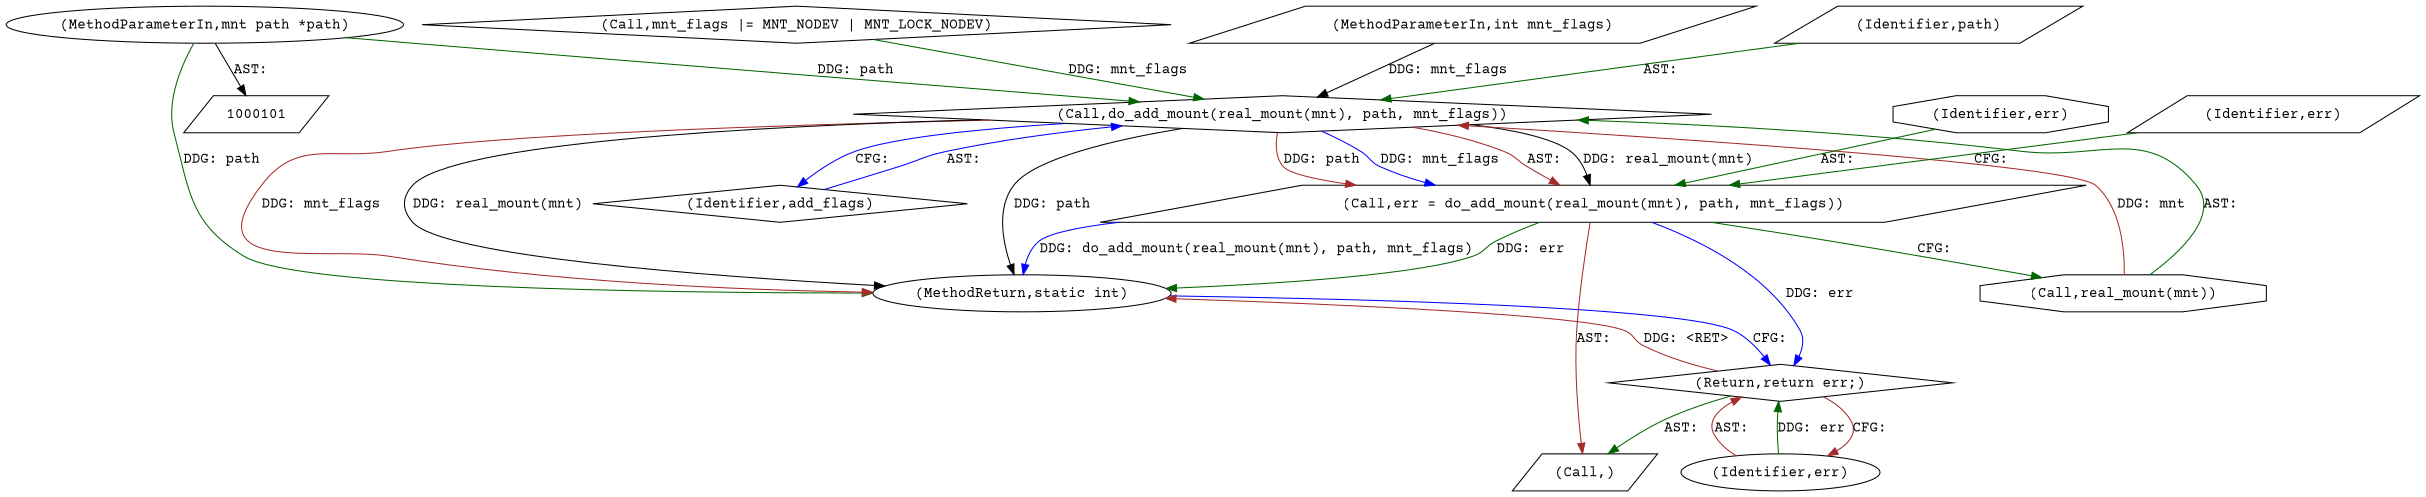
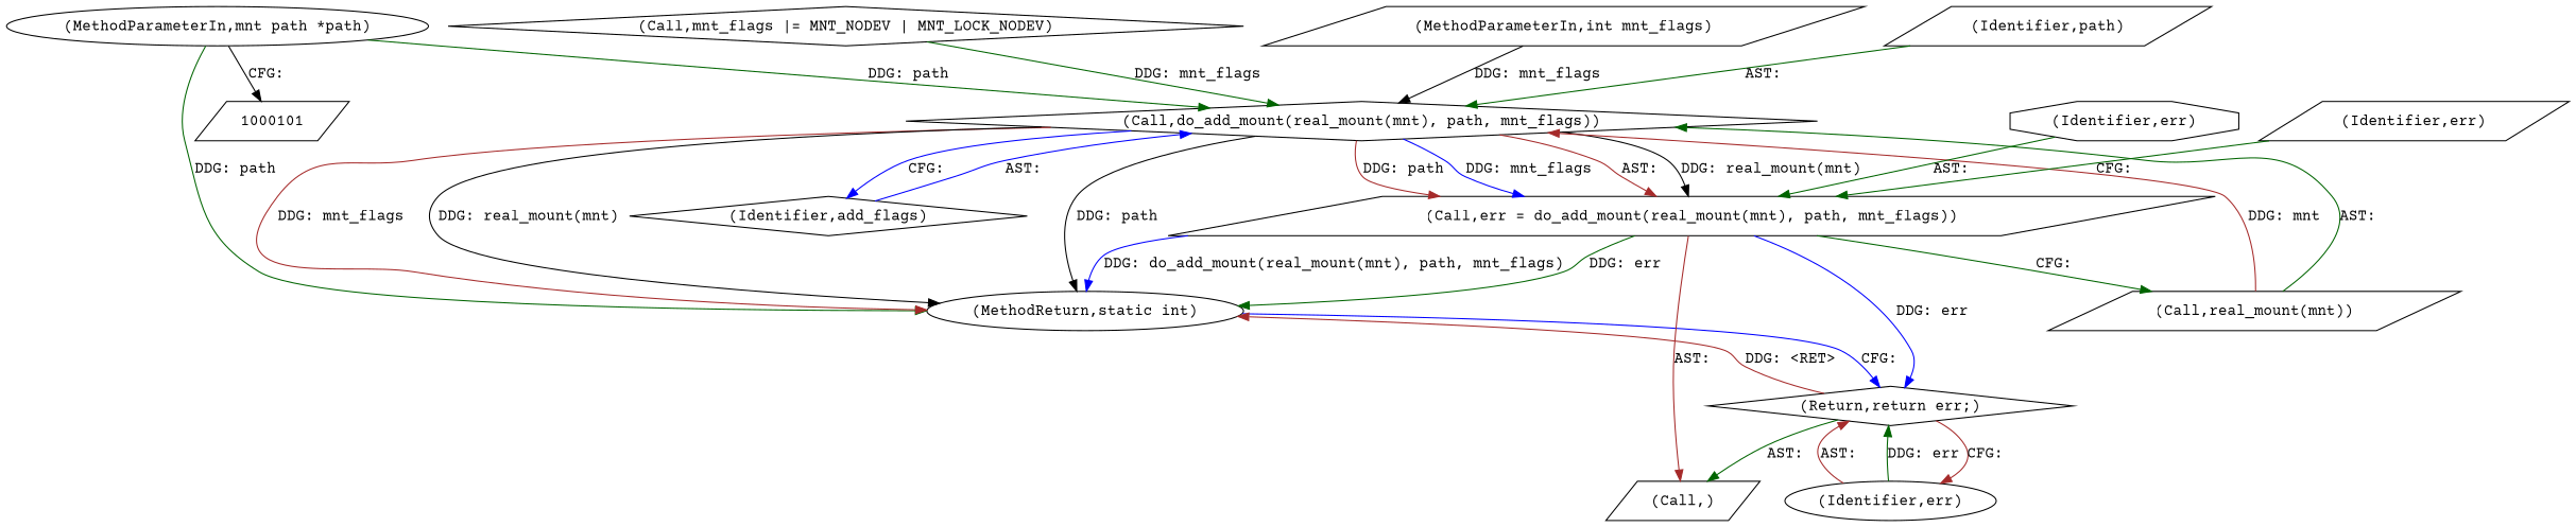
  digraph {
    fontname="Courier Prime"
    node [fontname="Courier Prime" shape=parallelogram]
    edge [color=darkgreen fontname="Courier Prime"]
    n1 [label="(MethodParameterIn,mnt path *path)" shape=ellipse]
    n2 [label="(Call,do_add_mount(real_mount(mnt), path, mnt_flags))" shape=diamond]
    n3 [label="(MethodReturn,static int)" shape=ellipse]
    1000101
    n5 [label="(Call,err = do_add_mount(real_mount(mnt), path, mnt_flags))"]
    n6 [label="(Identifier,add_flags)" shape=diamond]
    n7 [label="(Return,return err;)" shape=diamond]
    n8 [label="(Call,)"]
-   n9 [label="(Call,real_mount(mnt))" shape=octagon]
+   n9 [label="(Call,real_mount(mnt))"]
    n10 [label="(Identifier,err)" shape=ellipse]
    n11 [label="(Call,mnt_flags |= MNT_NODEV | MNT_LOCK_NODEV)" shape=diamond]
    n12 [label="(MethodParameterIn,int mnt_flags)"]
    n13 [label="(Identifier,err)" shape=octagon]
    n14 [label="(Identifier,err)"]
    n15 [label="(Identifier,path)"]
    n1 -> n2 [label="DDG: path"]
    n1 -> n3 [label="DDG: path"]
-   n1 -> 1000101 [color=black label="AST: "]
+   n1 -> 1000101 [color=black label="CFG: "]
    n2 -> n3 [color=brown label="DDG: mnt_flags"]
    n2 -> n3 [color=black label="DDG: real_mount(mnt)"]
    n2 -> n3 [color=black label="DDG: path"]
    n2 -> n5 [color=brown label="AST: "]
    n2 -> n5 [color=black label="DDG: real_mount(mnt)"]
    n2 -> n5 [color=brown label="DDG: path"]
    n2 -> n5 [color=blue label="DDG: mnt_flags"]
    n2 -> n6 [color=blue label="CFG: "]
    n3 -> n7 [color=blue label="CFG: "]
    n5 -> n3 [color=blue label="DDG: do_add_mount(real_mount(mnt), path, mnt_flags)"]
    n5 -> n3 [label="DDG: err"]
    n5 -> n7 [color=blue label="DDG: err"]
    n5 -> n8 [color=brown label="AST: "]
    n5 -> n9 [label="CFG: "]
    n6 -> n2 [color=blue label="AST: "]
    n7 -> n3 [color=brown label="DDG: <RET>"]
    n7 -> n8 [label="AST: "]
    n7 -> n10 [color=brown label="CFG: "]
    n9 -> n2 [label="AST: "]
    n9 -> n2 [color=brown label="DDG: mnt"]
    n10 -> n7 [color=brown label="AST: "]
    n10 -> n7 [label="DDG: err"]
    n11 -> n2 [label="DDG: mnt_flags"]
    n12 -> n2 [color=black label="DDG: mnt_flags"]
    n13 -> n5 [label="AST: "]
    n14 -> n5 [label="CFG: "]
    n15 -> n2 [label="AST: "]
  }
